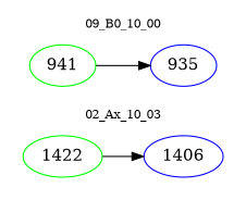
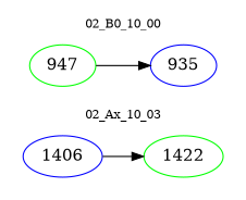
  digraph {
    rankdir=LR
    node [color=green]
    edge [color=black]
    n1 [label=1422]
    n2 [color=blue label=1406]
-   n3 [label=941]
+   n3 [label=947]
    n4 [color=blue label=935]
    subgraph cluster_1 {
      color=white
      fontsize=10
      label="02_Ax_10_03"
      n1
      n2
    }
    subgraph cluster_2 {
      color=white
      fontsize=10
-     label="09_B0_10_00"
+     label="02_B0_10_00"
      n3
      n4
    }
-   n1 -> n2
+   n2 -> n1
    n3 -> n4
  }
